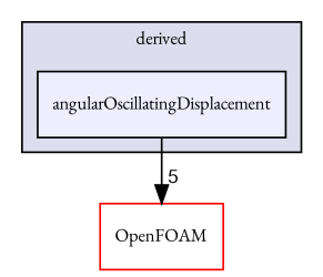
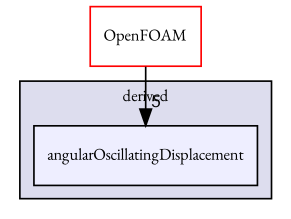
  digraph {
    compound=true
    fontname="EB Garamond"
    node [fontname="EB Garamond" fontsize=10 shape=box]
    n1 [fillcolor="#eeeeff" label=angularOscillatingDisplacement pencolor=black style=filled]
    n2 [color=red label=OpenFOAM]
    subgraph cluster_1 {
      bgcolor="#ddddee"
      fontsize=10
      label=derived
      pencolor=black
      n1
    }
-   n1 -> n2 [headlabel=5 labeldistance=1.5 labelfontname=FreeSans labelfontsize=10 fontname="EB Garamond"]
+   n2 -> n1 [headlabel=5 labeldistance=1.5 labelfontname=FreeSans labelfontsize=10 fontname="EB Garamond"]
  }
